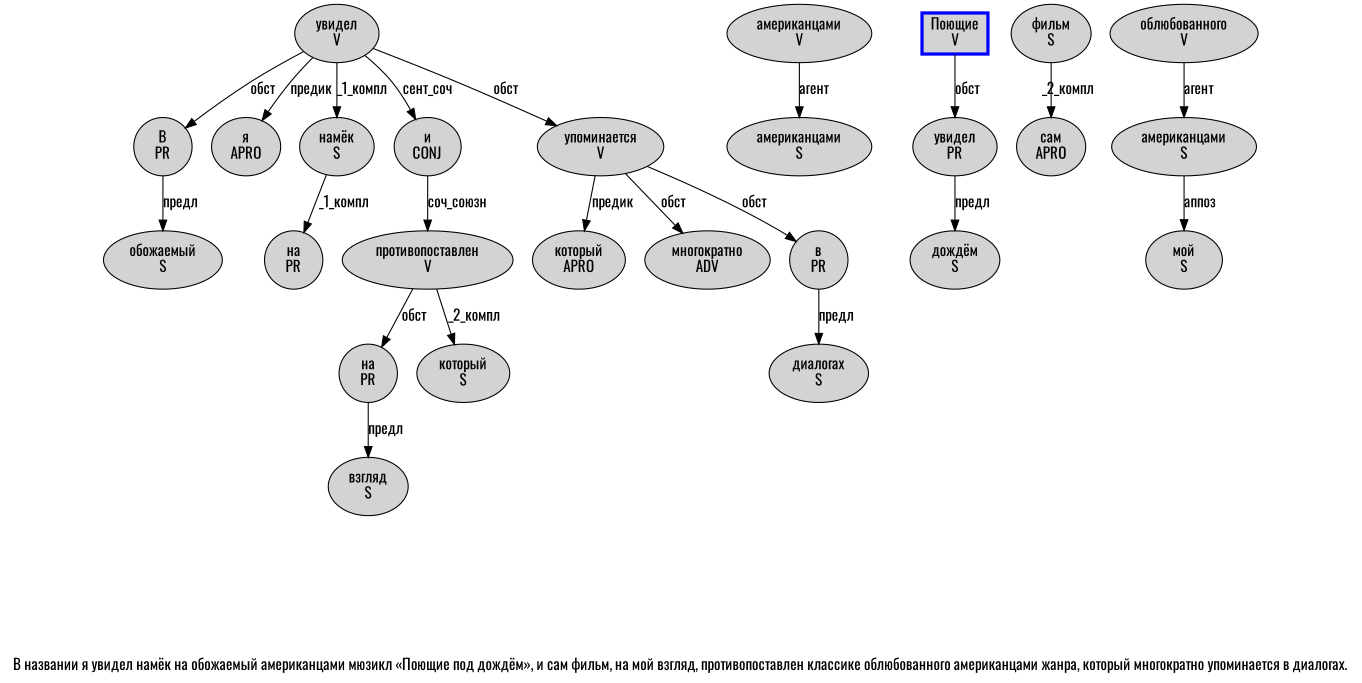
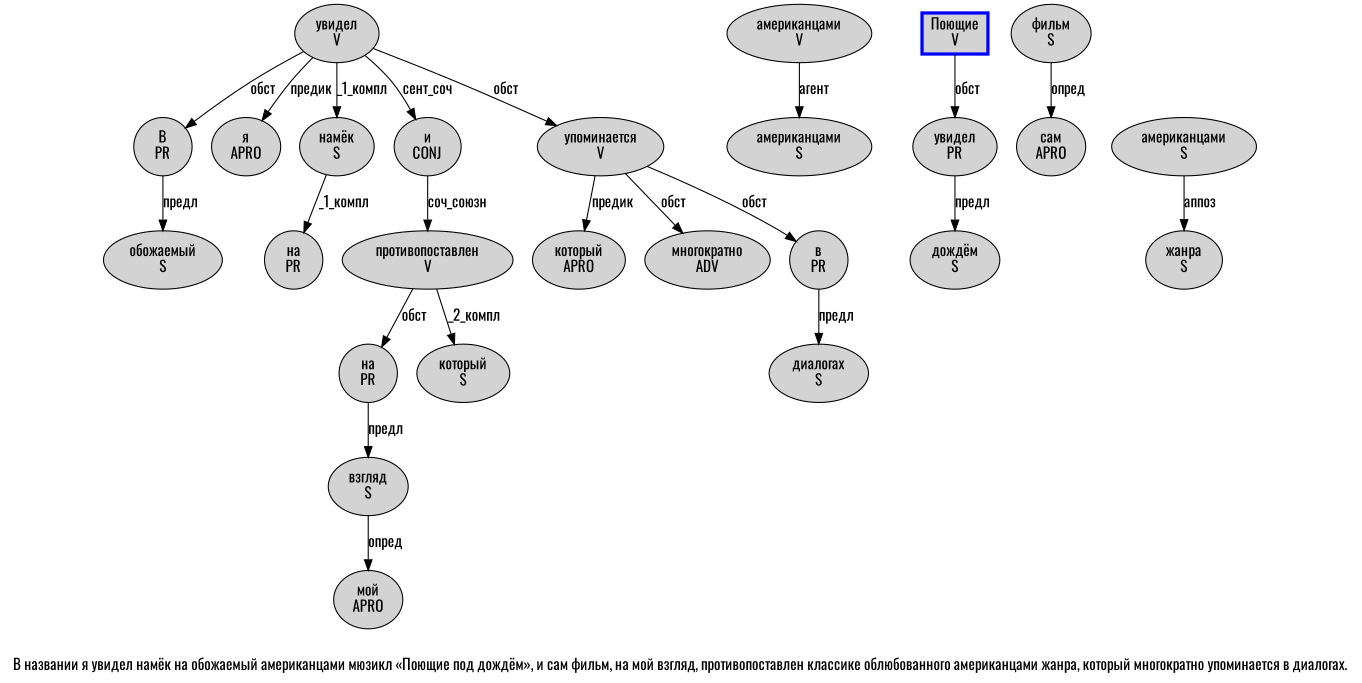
  digraph {
    fontname=Oswald
    label="В названии я увидел намёк на обожаемый американцами мюзикл «Поющие под дождём», и сам фильм, на мой взгляд, противопоставлен классике облюбованного американцами жанра, который многократно упоминается в диалогах."
    node [fillcolor=lightgray fontname=Oswald penwidth=1 shape=ellipse style=filled]
    edge [fontname=Oswald]
    n1 [label="В\nPR"]
    n2 [label="обожаемый\nS"]
    n3 [label="я\nAPRO"]
    n4 [label="увидел\nV"]
    n5 [label="намёк\nS"]
    n6 [label="и\nCONJ"]
    n7 [label="упоминается\nV"]
    n8 [label="на\nPR"]
    n9 [label="противопоставлен\nV"]
    n10 [label="который\nAPRO"]
    n11 [label="многократно\nADV"]
    n12 [label="в\nPR"]
    n13 [label="американцами\nV"]
    n14 [label="американцами\nS"]
    n15 [color=blue label="Поющие\nV" penwidth=3 shape=box]
    n16 [label="увидел\nPR"]
    n17 [label="дождём\nS"]
    n18 [label="на\nPR"]
    n19 [label="который\nS"]
    n20 [label="сам\nAPRO"]
    n21 [label="фильм\nS"]
    n22 [label="взгляд\nS"]
-   n24 [label="облюбованного\nV"]
+   n23 [label="мой\nAPRO"]
    n25 [label="американцами\nS"]
-   n26 [label="мой\nS"]
+   n26 [label="жанра\nS"]
    n27 [label="диалогах\nS"]
    n1 -> n2 [label="предл"]
    n4 -> n1 [label="обст"]
    n4 -> n3 [label="предик"]
    n4 -> n5 [label="_1_компл"]
    n4 -> n6 [label="сент_соч"]
    n4 -> n7 [label="обст"]
    n5 -> n8 [label="_1_компл"]
    n6 -> n9 [label="соч_союзн"]
    n7 -> n10 [label="предик"]
    n7 -> n11 [label="обст"]
    n7 -> n12 [label="обст"]
    n9 -> n18 [label="обст"]
    n9 -> n19 [label="_2_компл"]
    n12 -> n27 [label="предл"]
    n13 -> n14 [label="агент"]
    n15 -> n16 [label="обст"]
    n16 -> n17 [label="предл"]
    n18 -> n22 [label="предл"]
-   n21 -> n20 [label="_2_компл"]
-   n24 -> n25 [label="агент"]
+   n21 -> n20 [label="опред"]
+   n22 -> n23 [label="опред"]
    n25 -> n26 [label="аппоз"]
  }
